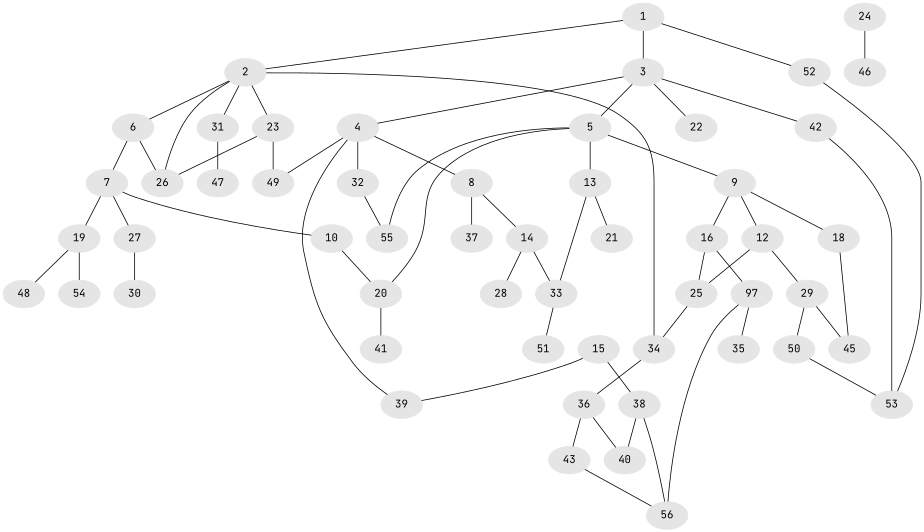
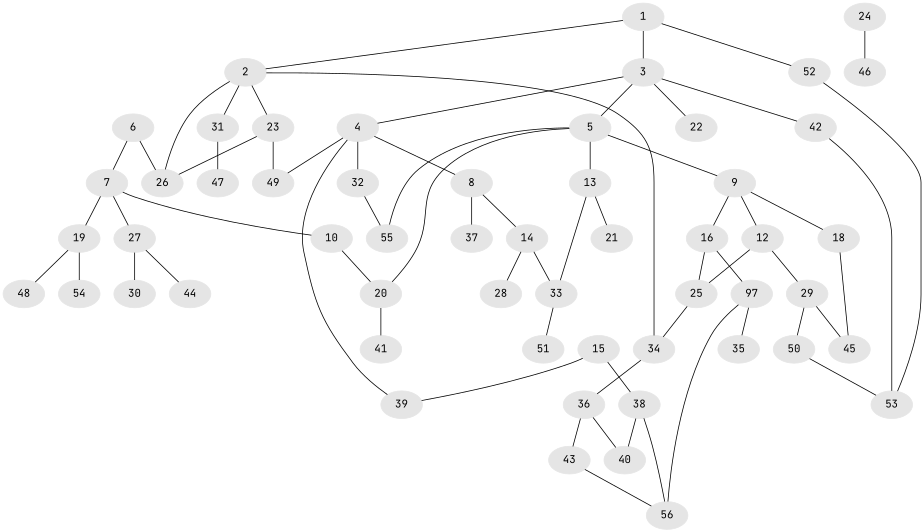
  graph {
    fontname="JetBrains Mono"
    node [color=gray90 fontname="JetBrains Mono" style=filled]
    edge [fontname="JetBrains Mono"]
    1
    2
    3
    52
    6
    23
    26
    31
    34
    4
    5
    22
    42
    53
    7
    49
    47
    36
    8
    32
    39
    9
    13
    20
    55
    14
    37
    12
    16
    18
    21
    33
    41
    10
    19
    27
    15
    38
    48
    54
    30
+   44
    28
    25
    29
    n46 [label=97]
    45
    24
    46
    50
    51
    56
    40
    35
    43
    1 -- 2
    1 -- 3
    1 -- 52
-   2 -- 6
    2 -- 23
    2 -- 26
    2 -- 31
    2 -- 34
    3 -- 4
    3 -- 5
    3 -- 22
    3 -- 42
    52 -- 53
    6 -- 26
    6 -- 7
    23 -- 26
    23 -- 49
    31 -- 47
    34 -- 36
    4 -- 49
    4 -- 8
    4 -- 32
    4 -- 39
    5 -- 9
    5 -- 13
    5 -- 20
    5 -- 55
    42 -- 53
    7 -- 10
    7 -- 19
    7 -- 27
    36 -- 40
    36 -- 43
    8 -- 14
    8 -- 37
    32 -- 55
    9 -- 12
    9 -- 16
    9 -- 18
    13 -- 21
    13 -- 33
    20 -- 41
    14 -- 33
    14 -- 28
    12 -- 25
    12 -- 29
    16 -- 25
    16 -- n46
    18 -- 45
    33 -- 51
    10 -- 20
    19 -- 48
    19 -- 54
    27 -- 30
+   27 -- 44
    15 -- 39
    15 -- 38
    38 -- 56
    38 -- 40
    25 -- 34
    29 -- 45
    29 -- 50
    n46 -- 56
    n46 -- 35
    24 -- 46
    50 -- 53
    43 -- 56
  }
